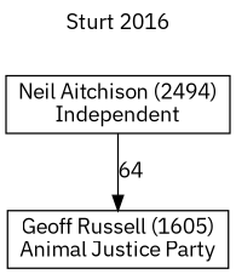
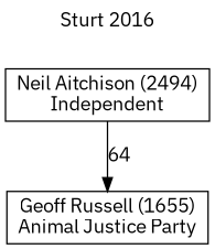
  digraph {
    label="Sturt 2016"
    labelloc=t
    mclimit=10
    fontname="IBM Plex Sans"
    node [shape=box fontname="IBM Plex Sans"]
-   n1 [label="Geoff Russell (1605)\nAnimal Justice Party"]
+   n1 [label="Geoff Russell (1655)\nAnimal Justice Party"]
    n2 [label="Neil Aitchison (2494)\nIndependent"]
    n2 -> n1 [label=64 fontname="IBM Plex Sans"]
  }
